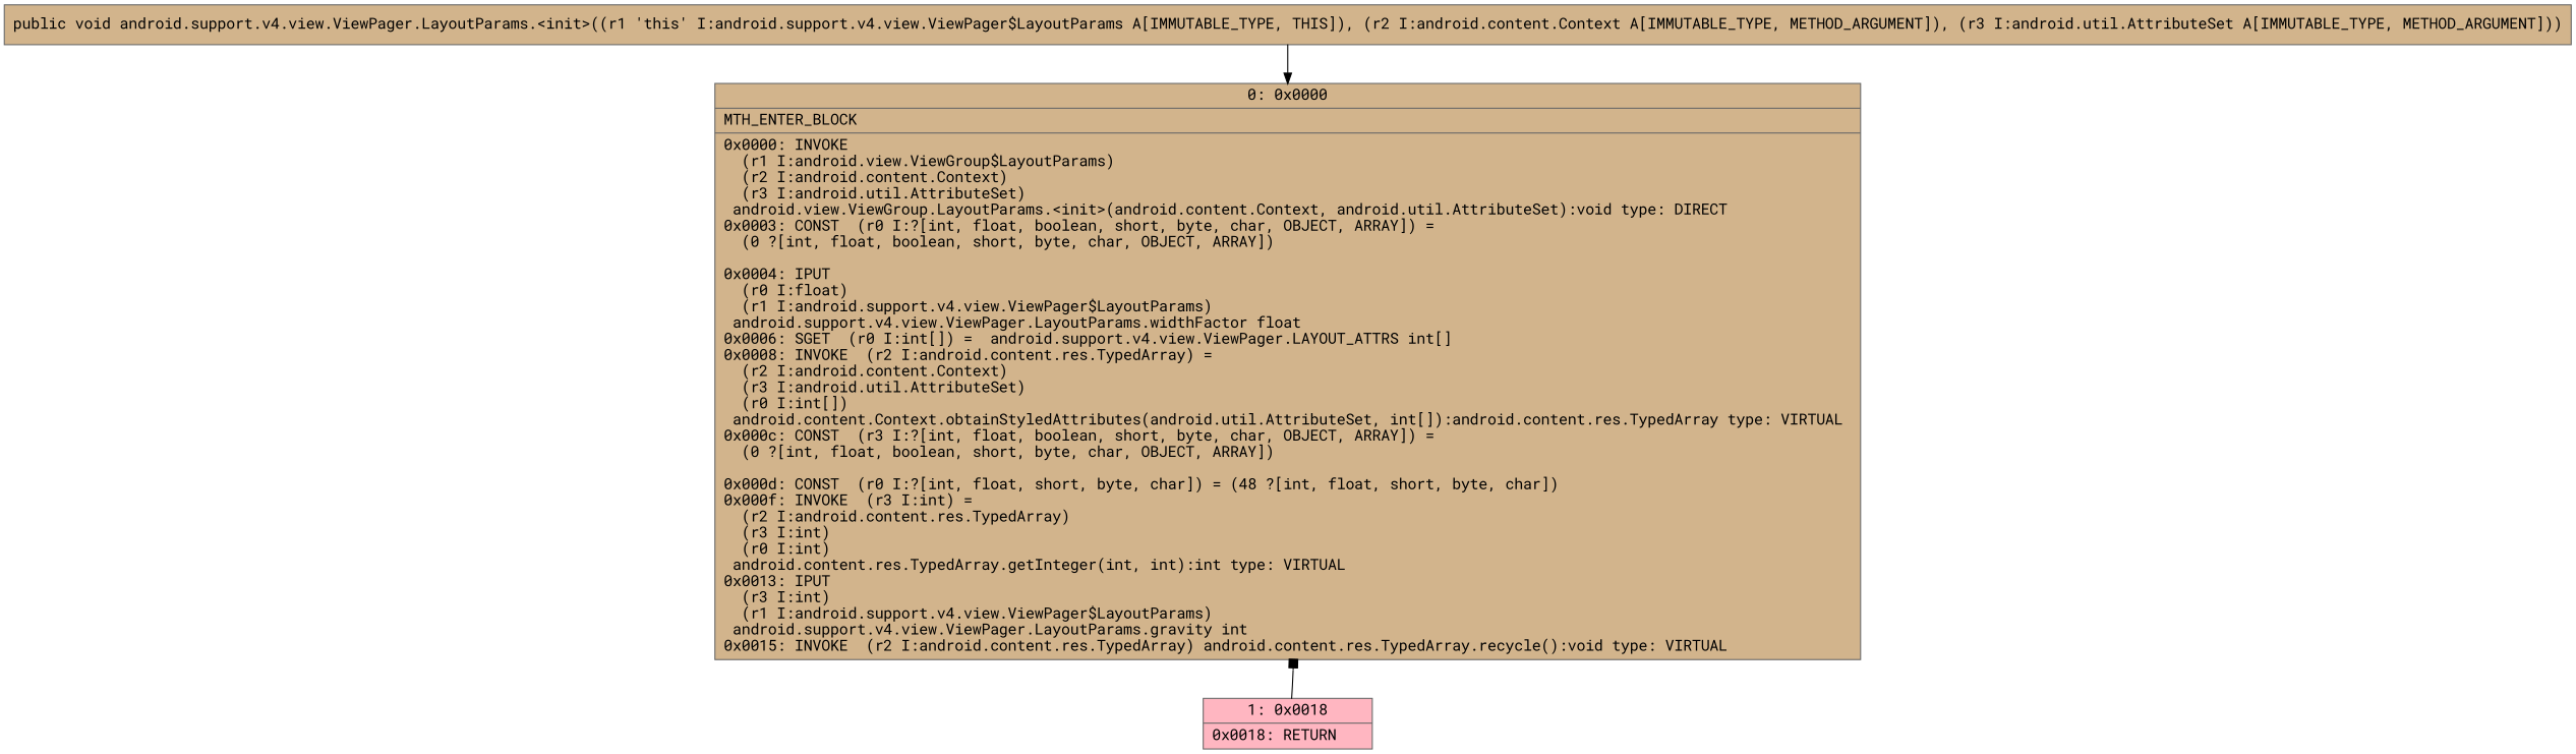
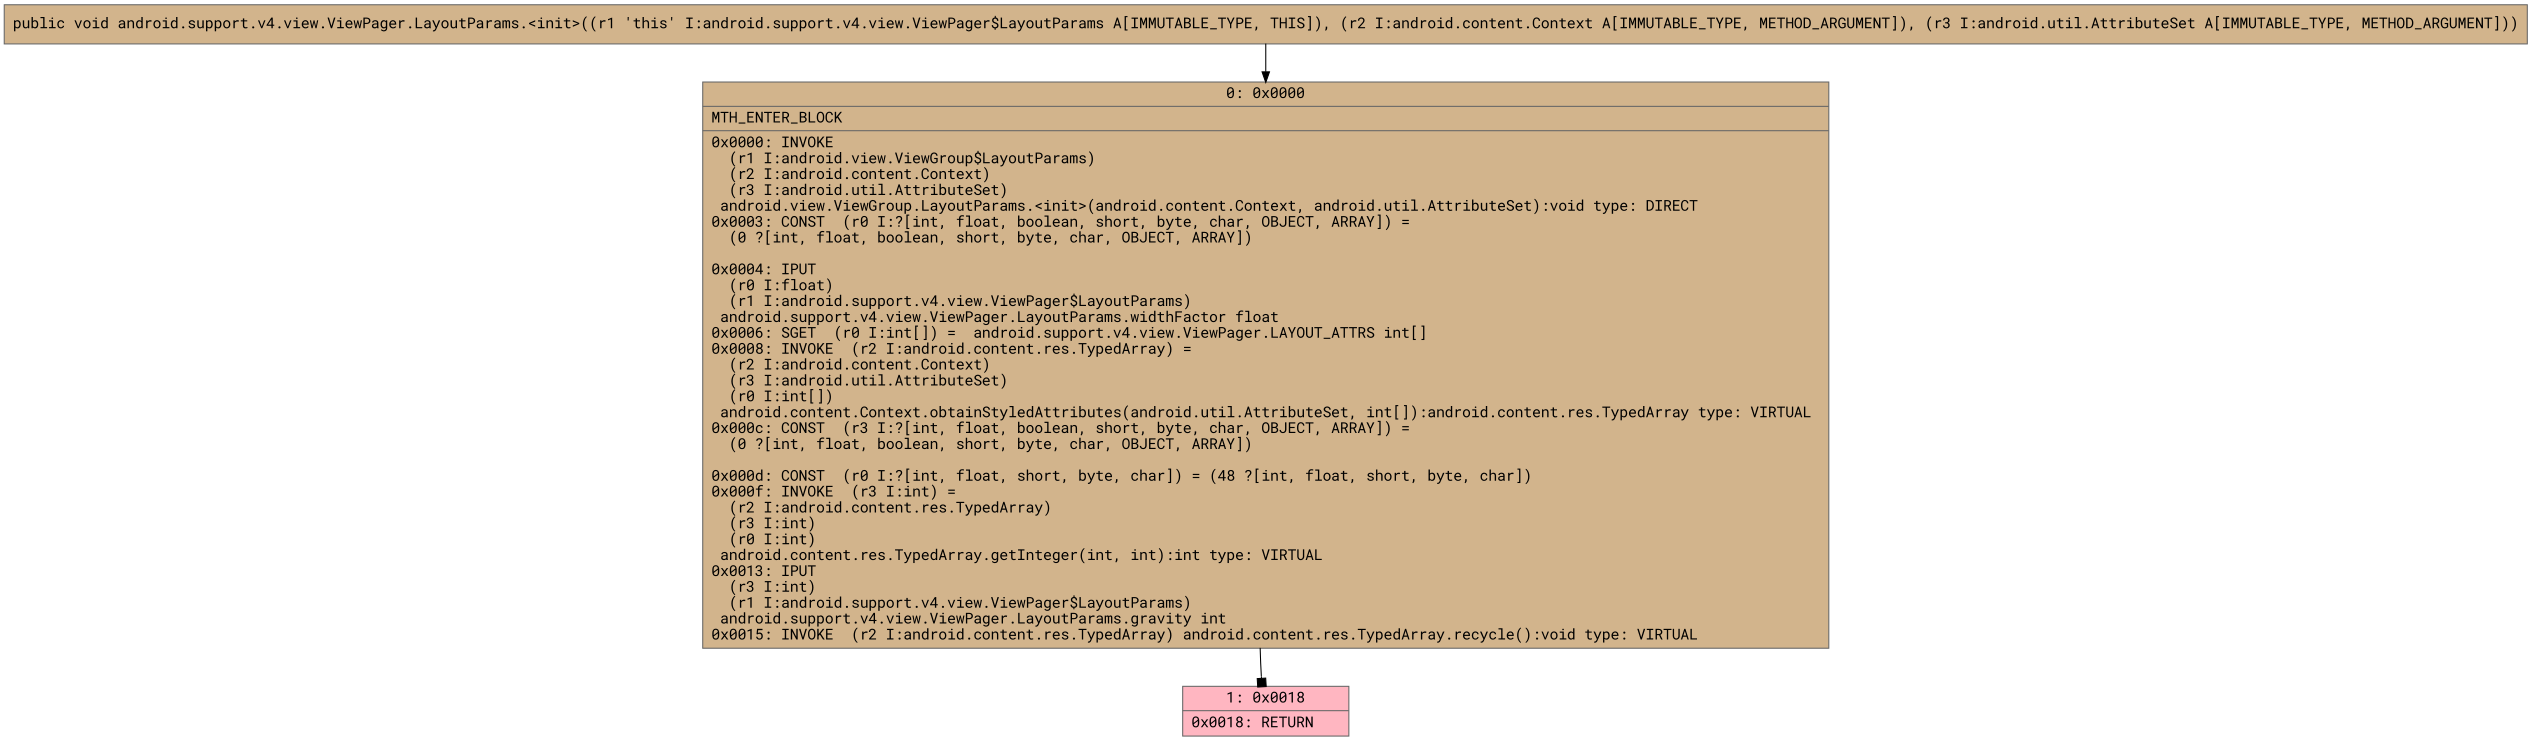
  digraph {
    fontname="Roboto Mono"
    node [shape=record style=filled fillcolor=tan color=gray40 fontname="Roboto Mono"]
    edge [fontname="Roboto Mono"]
    n1 [label="{0\:\ 0x0000|MTH_ENTER_BLOCK\l|0x0000: INVOKE  \l  (r1 I:android.view.ViewGroup$LayoutParams)\l  (r2 I:android.content.Context)\l  (r3 I:android.util.AttributeSet)\l android.view.ViewGroup.LayoutParams.\<init\>(android.content.Context, android.util.AttributeSet):void type: DIRECT \l0x0003: CONST  (r0 I:?[int, float, boolean, short, byte, char, OBJECT, ARRAY]) = \l  (0 ?[int, float, boolean, short, byte, char, OBJECT, ARRAY])\l \l0x0004: IPUT  \l  (r0 I:float)\l  (r1 I:android.support.v4.view.ViewPager$LayoutParams)\l android.support.v4.view.ViewPager.LayoutParams.widthFactor float \l0x0006: SGET  (r0 I:int[]) =  android.support.v4.view.ViewPager.LAYOUT_ATTRS int[] \l0x0008: INVOKE  (r2 I:android.content.res.TypedArray) = \l  (r2 I:android.content.Context)\l  (r3 I:android.util.AttributeSet)\l  (r0 I:int[])\l android.content.Context.obtainStyledAttributes(android.util.AttributeSet, int[]):android.content.res.TypedArray type: VIRTUAL \l0x000c: CONST  (r3 I:?[int, float, boolean, short, byte, char, OBJECT, ARRAY]) = \l  (0 ?[int, float, boolean, short, byte, char, OBJECT, ARRAY])\l \l0x000d: CONST  (r0 I:?[int, float, short, byte, char]) = (48 ?[int, float, short, byte, char]) \l0x000f: INVOKE  (r3 I:int) = \l  (r2 I:android.content.res.TypedArray)\l  (r3 I:int)\l  (r0 I:int)\l android.content.res.TypedArray.getInteger(int, int):int type: VIRTUAL \l0x0013: IPUT  \l  (r3 I:int)\l  (r1 I:android.support.v4.view.ViewPager$LayoutParams)\l android.support.v4.view.ViewPager.LayoutParams.gravity int \l0x0015: INVOKE  (r2 I:android.content.res.TypedArray) android.content.res.TypedArray.recycle():void type: VIRTUAL \l}"]
    n2 [label="{1\:\ 0x0018|0x0018: RETURN   \l}" fillcolor=lightpink]
    n3 [label="{public void android.support.v4.view.ViewPager.LayoutParams.\<init\>((r1 'this' I:android.support.v4.view.ViewPager$LayoutParams A[IMMUTABLE_TYPE, THIS]), (r2 I:android.content.Context A[IMMUTABLE_TYPE, METHOD_ARGUMENT]), (r3 I:android.util.AttributeSet A[IMMUTABLE_TYPE, METHOD_ARGUMENT])) }"]
-   n2 -> n1 [arrowhead=box]
+   n1 -> n2 [arrowhead=box]
    n3 -> n1 [arrowhead=normal]
  }
